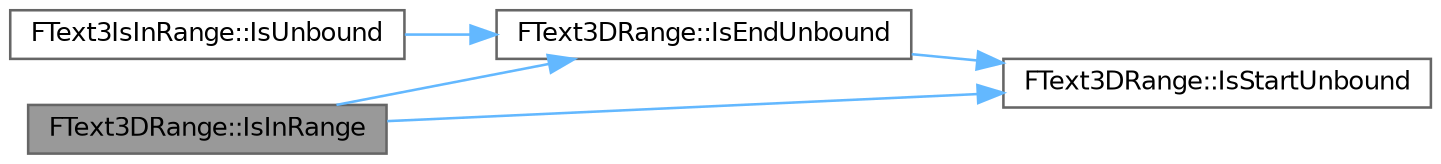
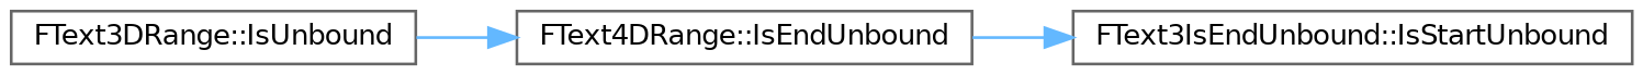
  digraph {
    rankdir=LR
    node [color=grey40 fillcolor=white fontname=Helvetica fontsize=10 shape=box style=filled]
    edge [color=steelblue1 fontname=Helvetica fontsize=10 labelfontname=Helvetica labelfontsize=10 style=solid]
-   n1 [color=gray40 fillcolor=grey60 fontcolor=black height=0.2 label="FText3DRange::IsInRange" width=0.4]
-   n2 [height=0.2 label="FText3DRange::IsEndUnbound" width=0.4]
-   n3 [height=0.2 label="FText3DRange::IsStartUnbound" width=0.4]
-   n4 [height=0.2 label="FText3IsInRange::IsUnbound" width=0.4]
-   n1 -> n2
-   n1 -> n3
+   n2 [height=0.2 label="FText4DRange::IsEndUnbound" width=0.4]
+   n3 [height=0.2 label="FText3IsEndUnbound::IsStartUnbound" width=0.4]
+   n4 [height=0.2 label="FText3DRange::IsUnbound" width=0.4]
    n2 -> n3
    n4 -> n2
  }
